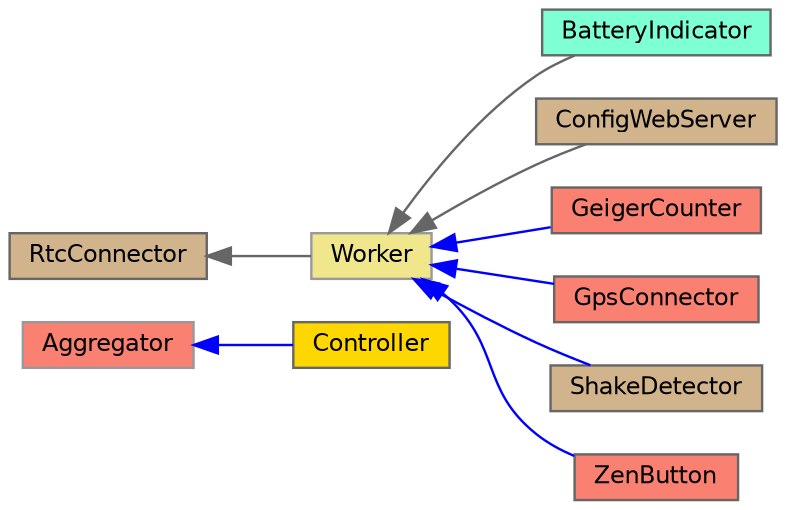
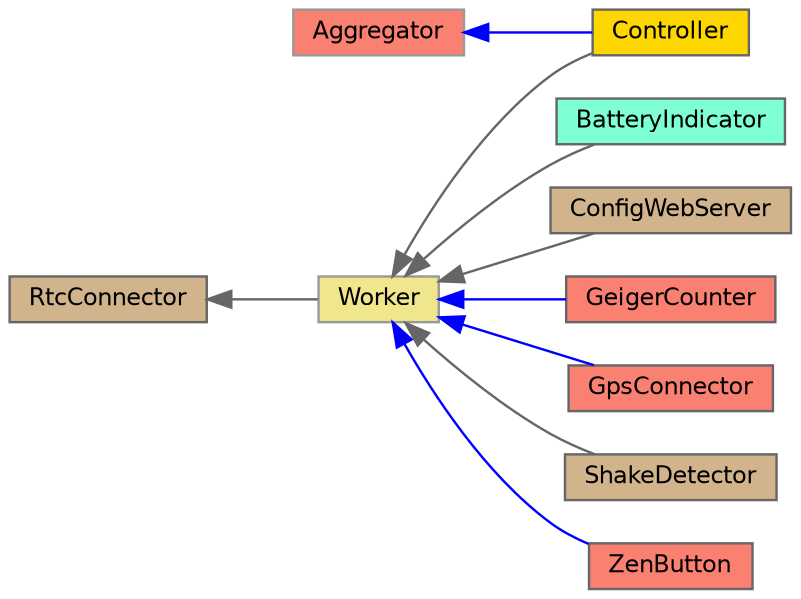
  digraph {
    rankdir=LR
    node [color=grey40 fillcolor=salmon fontname=Helvetica fontsize=10 shape=box style=filled]
    edge [color=gray40 dir=back fontname=Helvetica fontsize=10 labelfontname=Helvetica labelfontsize=10 style=solid]
    n1 [color=grey60 height=0.2 label=Aggregator width=0.4]
    n2 [fillcolor=gold height=0.2 label=Controller width=0.4]
    n3 [color=grey60 fillcolor=khaki height=0.2 label=Worker width=0.4]
    n4 [fillcolor=aquamarine height=0.2 label=BatteryIndicator width=0.4]
    n5 [fillcolor=tan height=0.2 label=ConfigWebServer width=0.4]
    n6 [height=0.2 label=GeigerCounter width=0.4]
    n7 [height=0.2 label=GpsConnector width=0.4]
    n8 [fillcolor=tan height=0.2 label=ShakeDetector width=0.4]
    n9 [height=0.2 label=ZenButton width=0.4]
    n10 [fillcolor=tan height=0.2 label=RtcConnector width=0.4]
    n1 -> n2 [color=blue]
+   n3 -> n2
    n3 -> n4
    n3 -> n5
    n3 -> n6 [color=blue]
    n3 -> n7 [color=blue]
-   n3 -> n8 [color=blue]
+   n3 -> n8
    n3 -> n9 [color=blue]
    n10 -> n3
  }
